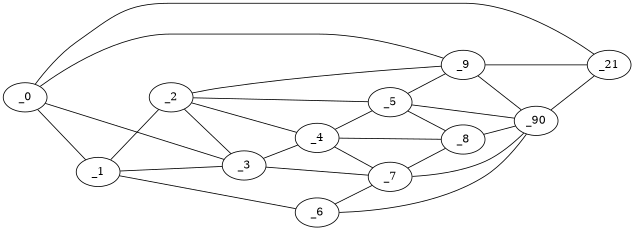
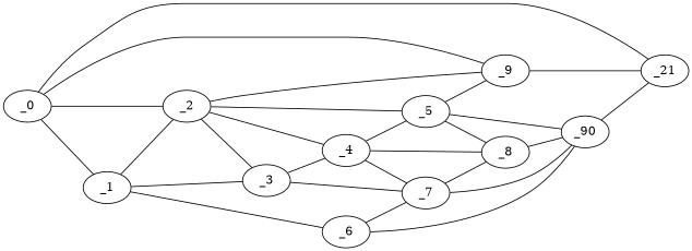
  graph {
    rankdir=LR
    node [x=107 y=5]
    edge [valence=1]
    _0 [x=23]
    _1 [x=31 y=4]
    _2 [x=39 y=13]
    _9 [x=104 y=101]
    n5 [label=_21 y=106]
    _3 [x=53]
    _6 [x=58 y=3]
    _4 [x=54 y=16]
    _5 [x=54 y=21]
    n10 [label=_90 y=13]
    _7 [x=61 y=6]
    _8 [x=65 y=11]
    _0 -- _1
-   _0 -- _3
+   _0 -- _2
    _0 -- _9
    _0 -- n5
    _1 -- _2 [valence=2]
    _1 -- _3 [valence=2]
    _1 -- _6
    _2 -- _9 [valence=2]
    _2 -- _3
    _2 -- _4
    _2 -- _5
    _9 -- n5 [valence=2]
-   _9 -- n10 [valence=2]
    _3 -- _4 [valence=2]
    _3 -- _7
    _6 -- n10
    _6 -- _7
    _4 -- _5 [valence=2]
    _4 -- _7 [valence=2]
    _4 -- _8 [valence=2]
    _5 -- _9 [valence=2]
    _5 -- n10 [valence=2]
    _5 -- _8 [valence=2]
    n10 -- n5
    _7 -- n10 [valence=2]
    _7 -- _8
    _8 -- n10
  }
